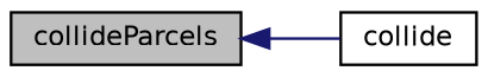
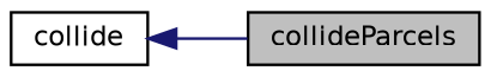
  digraph {
    rankdir=LR
    node [color=black fontname=Helvetica fontsize=10 shape=record]
    n1 [fillcolor=grey75 fontcolor=black height=0.2 label=collideParcels style=filled width=0.4]
    n2 [height=0.2 label=collide width=0.4]
-   n1 -> n2 [color=midnightblue dir=back fontname=Helvetica fontsize=10 labelfontname=Helvetica labelfontsize=10 style=solid]
+   n2 -> n1 [color=midnightblue dir=back fontname=Helvetica fontsize=10 labelfontname=Helvetica labelfontsize=10 style=solid]
  }
